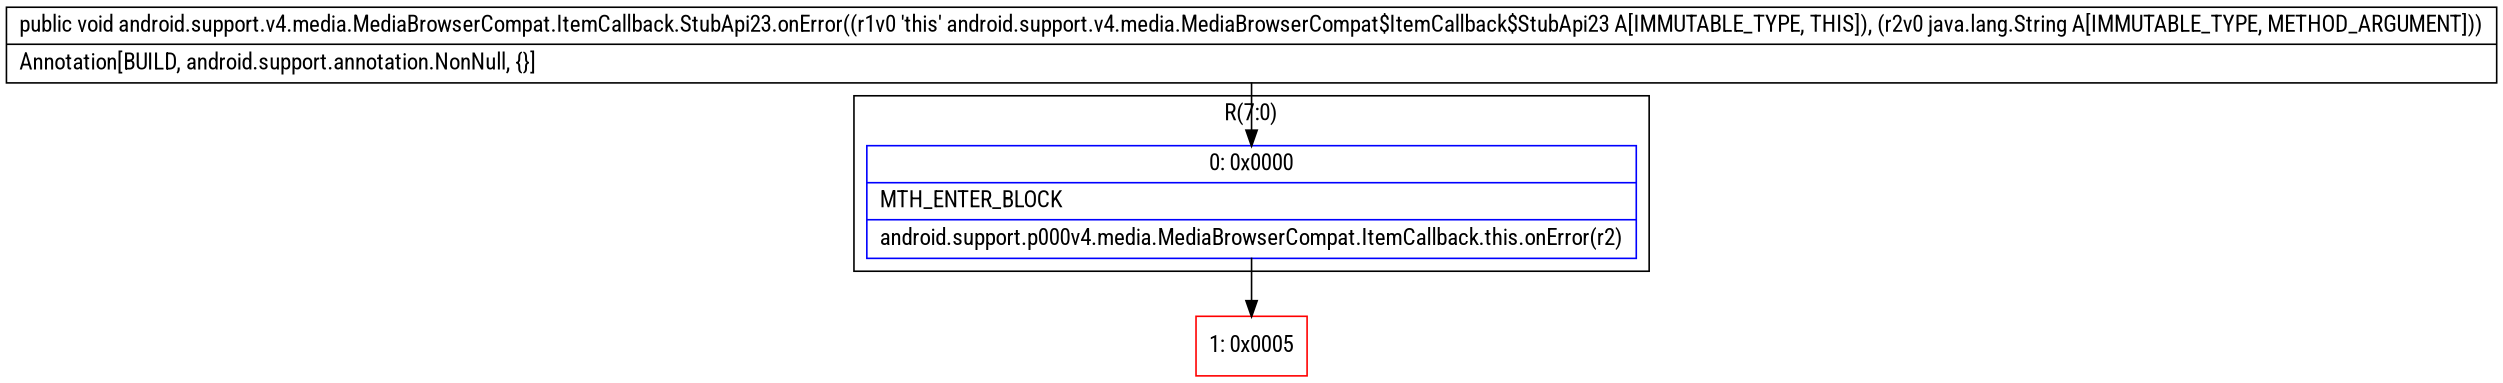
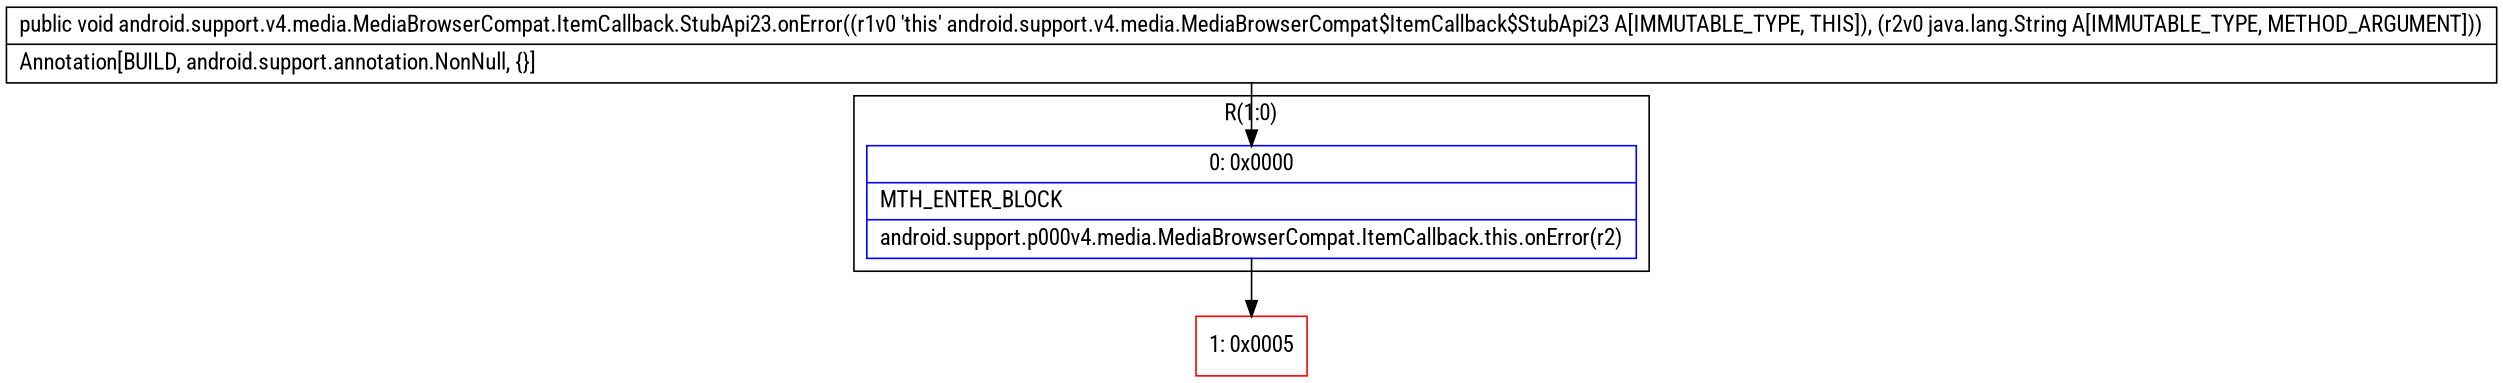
  digraph {
    fontname="Roboto Condensed"
    node [shape=record fontname="Roboto Condensed"]
    edge [color=black fontname="Roboto Condensed"]
    n1 [color=blue label="{0\:\ 0x0000|MTH_ENTER_BLOCK\l|android.support.p000v4.media.MediaBrowserCompat.ItemCallback.this.onError(r2)\l}"]
    n2 [color=red label="{1\:\ 0x0005}"]
    n3 [label="{public void android.support.v4.media.MediaBrowserCompat.ItemCallback.StubApi23.onError((r1v0 'this' android.support.v4.media.MediaBrowserCompat$ItemCallback$StubApi23 A[IMMUTABLE_TYPE, THIS]), (r2v0 java.lang.String A[IMMUTABLE_TYPE, METHOD_ARGUMENT]))  | Annotation[BUILD, android.support.annotation.NonNull, \{\}]\l}"]
    subgraph cluster_1 {
-     label="R(7:0)"
+     label="R(1:0)"
      n1
    }
    n1 -> n2
    n3 -> n1
  }
